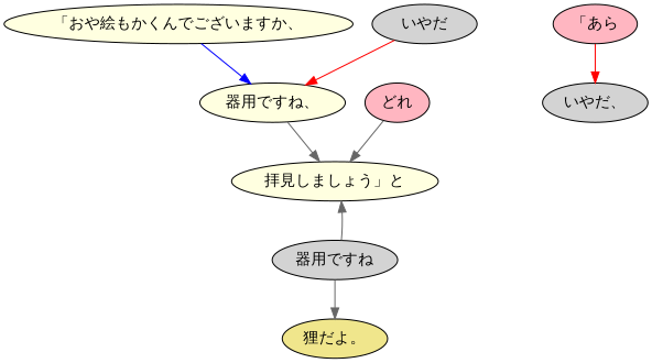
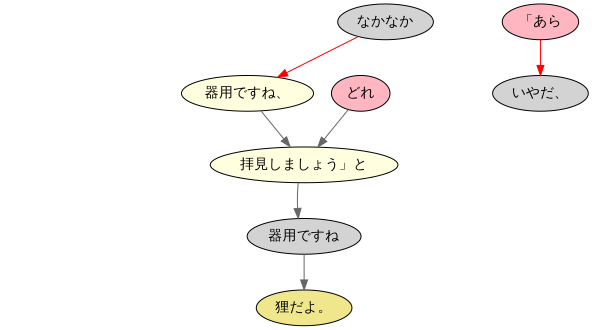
  digraph {
    node [fillcolor=lightyellow style=filled]
    edge [color=gray40]
-   n1 [label="「おや絵もかくんでございますか、"]
    n2 [label="器用ですね、"]
    n3 [label="拝見しましょう」と"]
-   n4 [fillcolor=lightgrey label="いやだ"]
+   n4 [fillcolor=lightgrey label="なかなか"]
    n5 [fillcolor=lightgrey label="器用ですね"]
    n6 [fillcolor=lightpink label="どれ"]
    n7 [fillcolor=khaki label="狸だよ。"]
    n8 [fillcolor=lightpink label="「あら"]
    n9 [fillcolor=lightgrey label="いやだ、"]
-   n1 -> n2 [color=blue]
    n2 -> n3
-   n5 -> n3
+   n3 -> n5
    n4 -> n2 [color=red]
    n5 -> n7
    n6 -> n3
    n8 -> n9 [color=red]
  }
